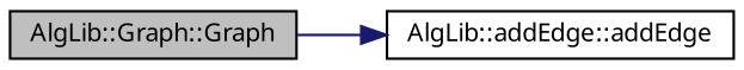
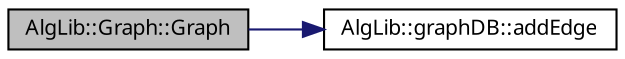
  digraph {
    rankdir=LR
    fontname="Noto Sans"
    node [color=black fontname="Noto Sans" fontsize=10 shape=record style=filled]
    n1 [fillcolor=grey75 fontcolor=black height=0.2 label="AlgLib::Graph::Graph" width=0.4]
-   n2 [fillcolor=white height=0.2 label="AlgLib::addEdge::addEdge" width=0.4]
+   n2 [fillcolor=white height=0.2 label="AlgLib::graphDB::addEdge" width=0.4]
    n1 -> n2 [color=midnightblue fontname="Noto Sans" fontsize=10 labelfontname=Helvetica labelfontsize=10 style=solid]
  }
